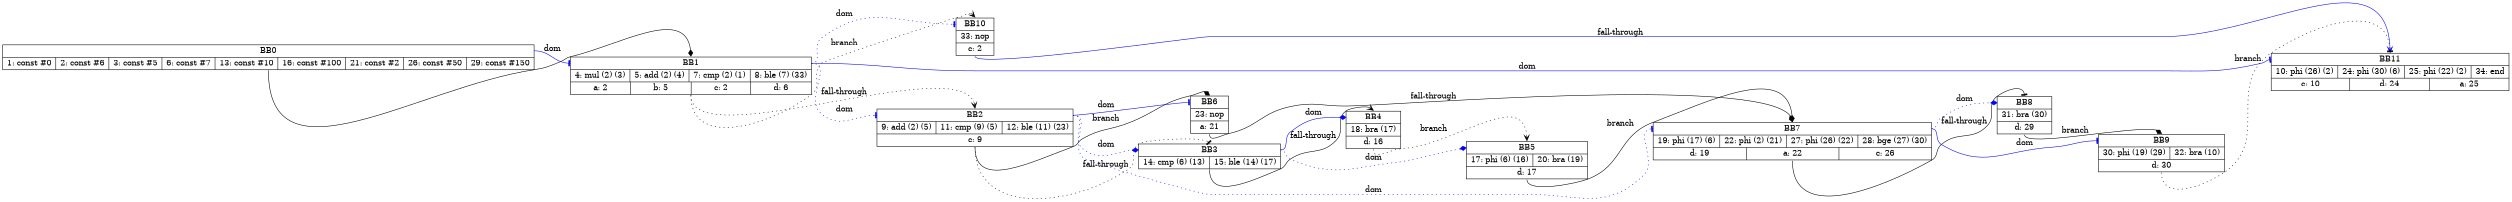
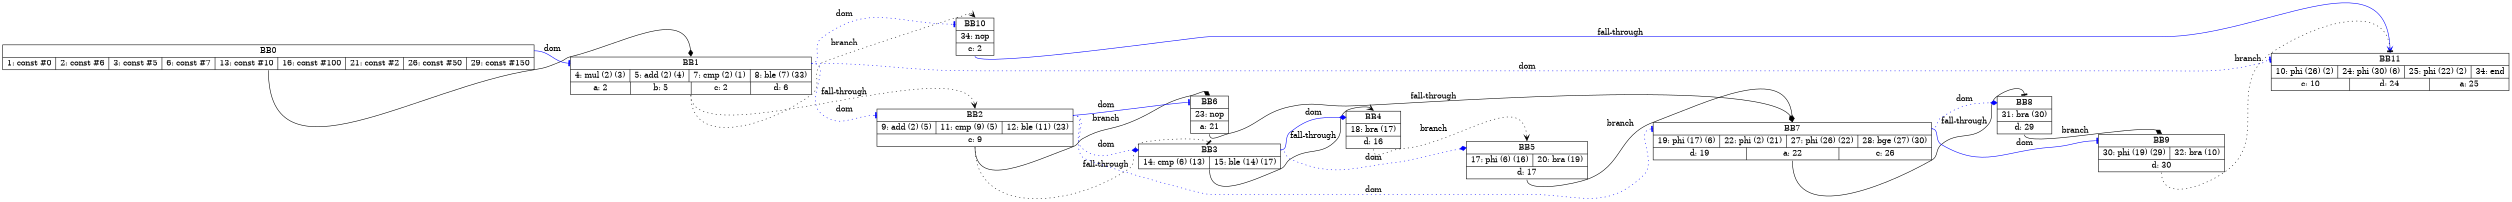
  digraph {
    rankdir=LR
    node [shape=record]
    edge [arrowhead=tee headport=n style=solid tailport=s]
    n1 [label="<b>BB0|{1: const #0|2: const #6|3: const #5|6: const #7|13: const #10|16: const #100|21: const #2|26: const #50|29: const #150}"]
    n2 [label="<b>BB1|{4: mul (2) (3)|5: add (2) (4)|7: cmp (2) (1)|8: ble (7) (33)} | {a: 2|b: 5|c: 2|d: 6}"]
    n3 [label="<b>BB2|{9: add (2) (5)|11: cmp (9) (5)|12: ble (11) (23)} | {c: 9}"]
-   n4 [label="<b>BB10|{33: nop} | {c: 2}"]
+   n4 [label="<b>BB10|{34: nop} | {c: 2}"]
    n5 [label="<b>BB11|{10: phi (26) (2)|24: phi (30) (6)|25: phi (22) (2)|34: end} | {c: 10|d: 24|a: 25}"]
    n6 [label="<b>BB3|{14: cmp (6) (13)|15: ble (14) (17)}"]
    n7 [label="<b>BB6|{23: nop} | {a: 21}"]
    n8 [label="<b>BB7|{19: phi (17) (6)|22: phi (2) (21)|27: phi (26) (22)|28: bge (27) (30)} | {d: 19|a: 22|c: 26}"]
    n9 [label="<b>BB4|{18: bra (17)} | {d: 16}"]
    n10 [label="<b>BB5|{17: phi (6) (16)|20: bra (19)} | {d: 17}"]
    n11 [label="<b>BB8|{31: bra (30)} | {d: 29}"]
    n12 [label="<b>BB9|{30: phi (19) (29)|32: bra (10)} | {d: 30}"]
    n1 -> n2 [arrowhead=diamond]
    n1 -> n2 [color=blue headport=b label=dom tailport=b]
    n2 -> n3 [arrowhead=vee label="fall-through" style=dotted]
    n2 -> n3 [color=blue headport=b label=dom style=dotted tailport=b]
    n2 -> n4 [arrowhead=vee label=branch style=dotted]
    n2 -> n4 [color=blue headport=b label=dom style=dotted tailport=b]
-   n2 -> n5 [color=blue headport=b label=dom tailport=b]
+   n2 -> n5 [color=blue headport=b label=dom style=dotted tailport=b]
    n3 -> n6 [label="fall-through" style=dotted]
    n3 -> n6 [arrowhead=diamond color=blue headport=b label=dom style=dotted tailport=b]
    n3 -> n7 [arrowhead=diamond label=branch]
    n3 -> n7 [color=blue headport=b label=dom tailport=b]
    n3 -> n8 [color=blue headport=b label=dom style=dotted tailport=b]
    n4 -> n5 [arrowhead=vee color=blue label="fall-through"]
    n6 -> n9 [arrowhead=vee label="fall-through"]
    n6 -> n9 [arrowhead=diamond color=blue headport=b label=dom tailport=b]
    n6 -> n10 [arrowhead=diamond color=blue headport=b label=dom style=dotted tailport=b]
    n7 -> n8 [arrowhead=diamond label="fall-through"]
    n8 -> n11 [label="fall-through"]
    n8 -> n11 [arrowhead=diamond color=blue headport=b label=dom style=dotted tailport=b]
    n8 -> n12 [color=blue headport=b label=dom tailport=b]
    n9 -> n10 [arrowhead=vee label=branch style=dotted]
    n10 -> n8 [arrowhead=diamond label=branch]
    n11 -> n12 [arrowhead=diamond label=branch]
    n12 -> n5 [label=branch style=dotted]
  }
